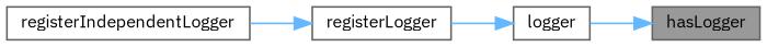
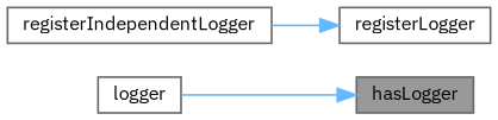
  digraph {
    fontname="IBM Plex Sans"
    rankdir=RL
    node [color=grey40 fillcolor=white fontname="IBM Plex Sans" fontsize=10 shape=box style=filled]
    edge [color=steelblue1 dir=back fontname="IBM Plex Sans" fontsize=10 labelfontname=Helvetica labelfontsize=10 style=solid]
    n1 [color=gray40 fillcolor=grey60 fontcolor=black height=0.2 label=hasLogger width=0.4]
    n2 [height=0.2 label=logger width=0.4]
    n3 [height=0.2 label=registerLogger width=0.4]
    n4 [height=0.2 label=registerIndependentLogger width=0.4]
    n1 -> n2
-   n2 -> n3
    n3 -> n4
  }
